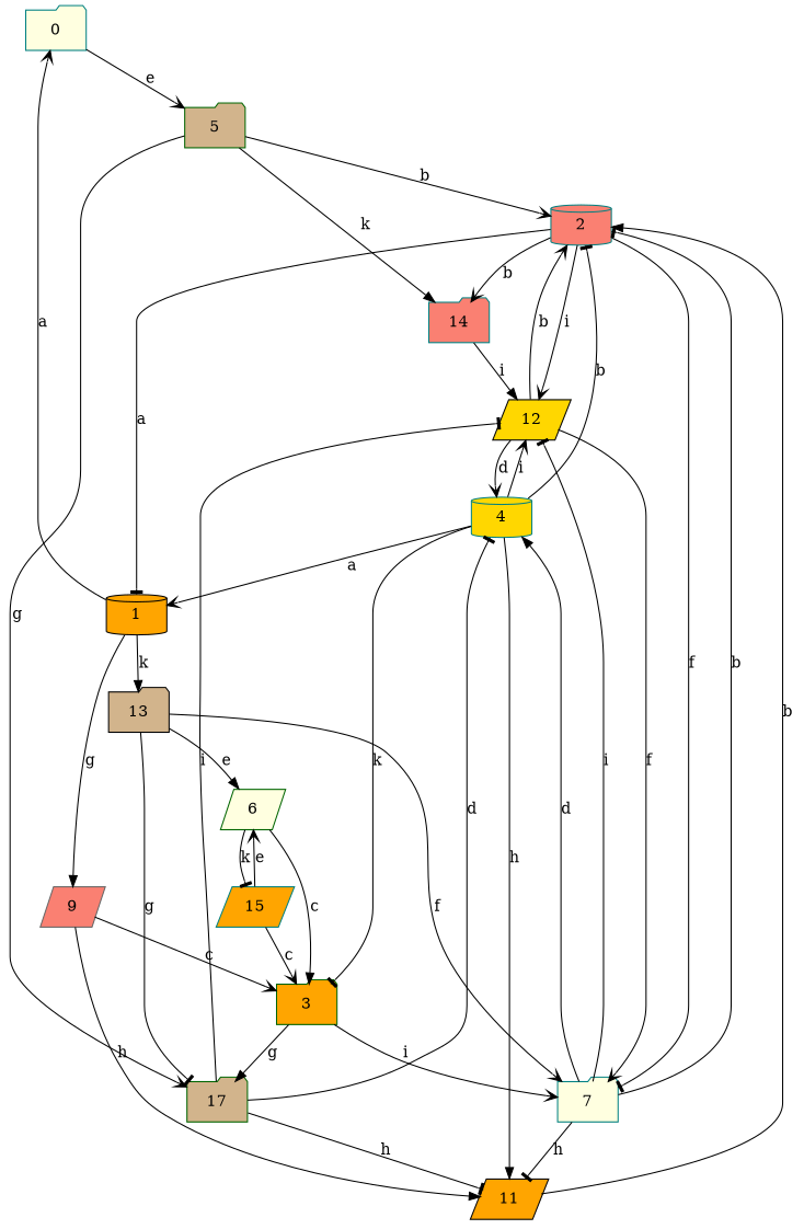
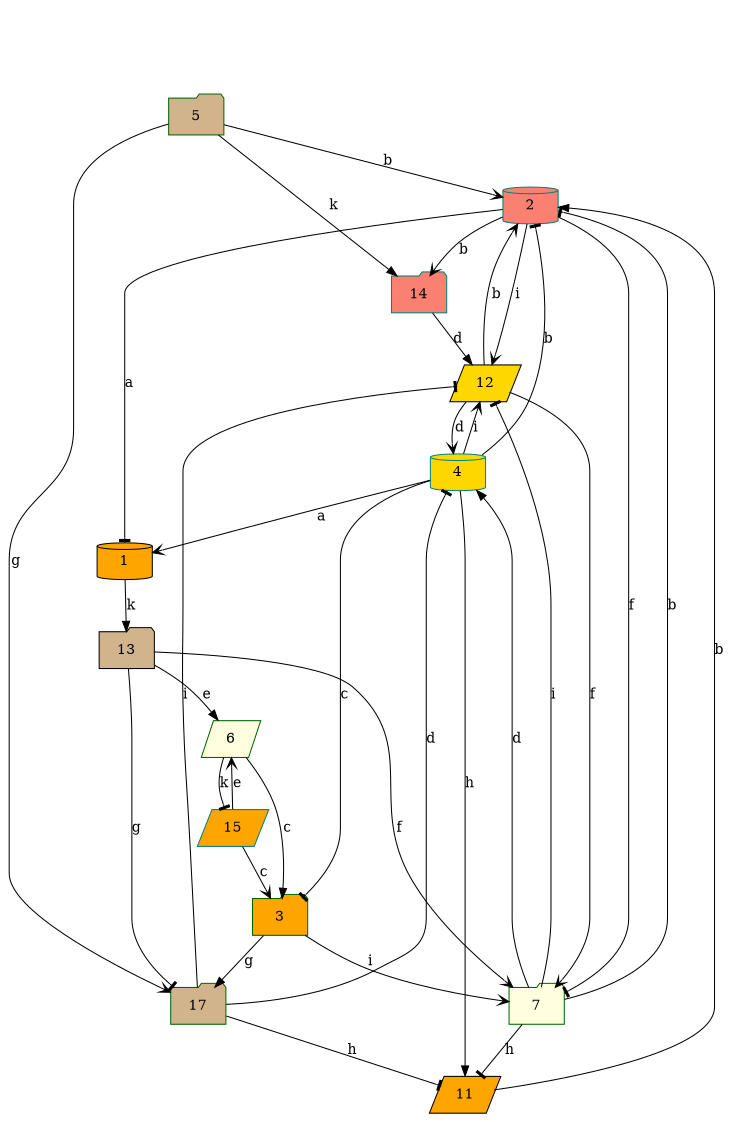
  strict digraph {
    node [color=teal fillcolor=orange shape=folder style=filled]
    edge [arrowhead=vee]
-   0 [fillcolor=lightyellow]
    5 [color=darkgreen fillcolor=tan]
    2 [fillcolor=salmon shape=cylinder]
    n4 [color=darkgreen fillcolor=tan label=17]
    14 [fillcolor=salmon]
    1 [color=black shape=cylinder]
-   9 [color=gray40 fillcolor=salmon shape=parallelogram]
    13 [color=black fillcolor=tan]
    3 [color=darkgreen]
    11 [color=black shape=parallelogram]
-   7 [fillcolor=lightyellow]
+   7 [color=darkgreen fillcolor=lightyellow]
    6 [color=darkgreen fillcolor=lightyellow shape=parallelogram]
    12 [color=black fillcolor=gold shape=parallelogram]
    4 [fillcolor=gold shape=cylinder]
    15 [shape=parallelogram]
-   0 -> 5 [label=e]
    5 -> 2 [label=b]
    5 -> n4 [label=g]
    5 -> 14 [arrowhead=normal label=k]
    2 -> 14 [label=b]
    2 -> 1 [arrowhead=tee label=a]
    2 -> 7 [arrowhead=tee label=f]
    2 -> 12 [label=i]
    n4 -> 11 [arrowhead=tee label=h]
    n4 -> 12 [arrowhead=tee label=i]
    n4 -> 4 [arrowhead=tee label=d]
-   14 -> 12 [arrowhead=normal label=i]
-   1 -> 0 [label=a]
-   1 -> 9 [arrowhead=normal label=g]
+   14 -> 12 [arrowhead=normal label=d]
    1 -> 13 [arrowhead=normal label=k]
-   9 -> 3 [label=c]
-   9 -> 11 [arrowhead=normal label=h]
    13 -> n4 [arrowhead=tee label=g]
    13 -> 7 [label=f]
    13 -> 6 [arrowhead=normal label=e]
    3 -> n4 [arrowhead=normal label=g]
    3 -> 7 [label=i]
    11 -> 2 [arrowhead=normal label=b]
    7 -> 2 [arrowhead=tee label=b]
    7 -> 11 [arrowhead=tee label=h]
    7 -> 12 [arrowhead=tee label=i]
    7 -> 4 [arrowhead=normal label=d]
    6 -> 3 [arrowhead=normal label=c]
    6 -> 15 [arrowhead=tee label=k]
    12 -> 2 [label=b]
    12 -> 7 [label=f]
    12 -> 4 [label=d]
    4 -> 2 [arrowhead=tee label=b]
    4 -> 1 [label=a]
-   4 -> 3 [arrowhead=tee label=k]
+   4 -> 3 [arrowhead=tee label=c]
    4 -> 11 [arrowhead=normal label=h]
    4 -> 12 [label=i]
    15 -> 3 [label=c]
    15 -> 6 [label=e]
  }
